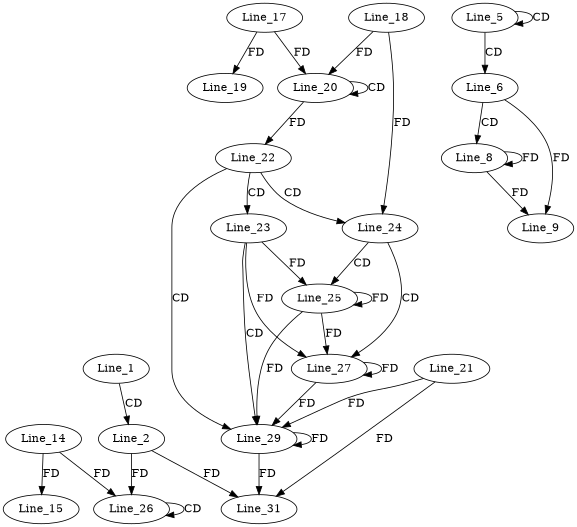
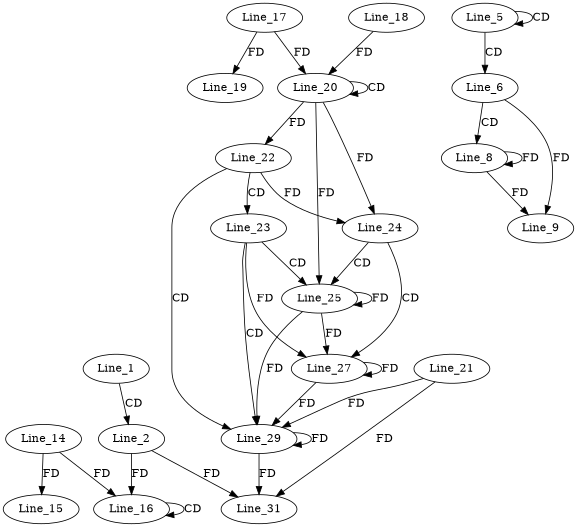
  digraph {
    Line_1
    Line_2
-   Line_16 [label=Line_26]
+   Line_16
    Line_31
    Line_5
    Line_6
    Line_8
    Line_9
    Line_14
    Line_15
    Line_17
    Line_19
    Line_20
    Line_22
    Line_24
    Line_25
    Line_23
    Line_29
    Line_27
    Line_18
    Line_21
    Line_1 -> Line_2 [label=CD]
    Line_2 -> Line_16 [label=FD]
    Line_2 -> Line_31 [label=FD]
    Line_16 -> Line_16 [label=CD]
    Line_5 -> Line_5 [label=CD]
    Line_5 -> Line_6 [label=CD]
    Line_6 -> Line_8 [label=CD]
    Line_6 -> Line_9 [label=FD]
    Line_8 -> Line_8 [label=FD]
    Line_8 -> Line_9 [label=FD]
    Line_14 -> Line_16 [label=FD]
    Line_14 -> Line_15 [label=FD]
    Line_17 -> Line_19 [label=FD]
    Line_17 -> Line_20 [label=FD]
    Line_20 -> Line_20 [label=CD]
    Line_20 -> Line_22 [label=FD]
-   Line_18 -> Line_24 [label=FD]
-   Line_22 -> Line_24 [label=CD]
+   Line_20 -> Line_24 [label=FD]
+   Line_20 -> Line_25 [label=FD]
+   Line_22 -> Line_24 [label=FD]
    Line_22 -> Line_23 [label=CD]
    Line_22 -> Line_29 [label=CD]
    Line_24 -> Line_25 [label=CD]
    Line_24 -> Line_27 [label=CD]
    Line_25 -> Line_25 [label=FD]
    Line_25 -> Line_29 [label=FD]
    Line_25 -> Line_27 [label=FD]
-   Line_23 -> Line_25 [label=FD]
+   Line_23 -> Line_25 [label=CD]
    Line_23 -> Line_29 [label=CD]
    Line_23 -> Line_27 [label=FD]
    Line_29 -> Line_31 [label=FD]
    Line_29 -> Line_29 [label=FD]
    Line_27 -> Line_29 [label=FD]
    Line_27 -> Line_27 [label=FD]
    Line_18 -> Line_20 [label=FD]
    Line_21 -> Line_31 [label=FD]
    Line_21 -> Line_29 [label=FD]
  }
